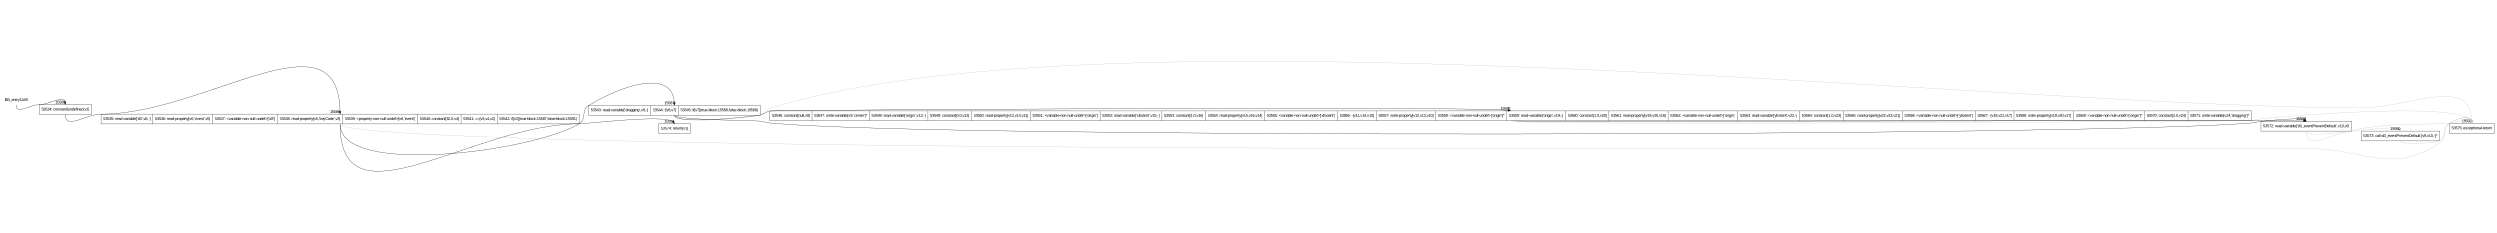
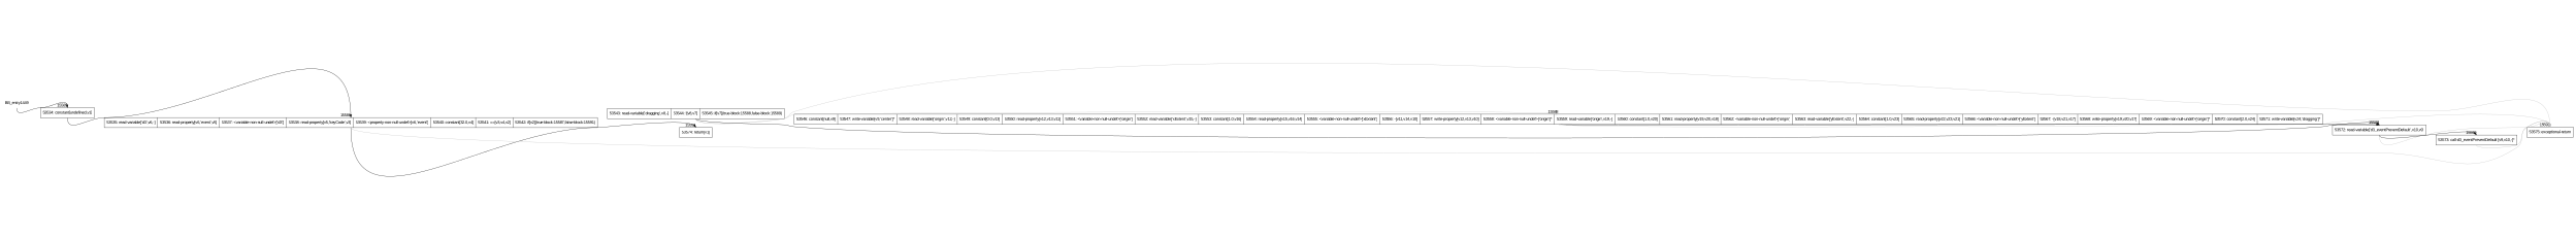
  digraph {
    fontname="Liberation Sans"
    rankdir=LR
    node [fontname="Liberation Sans" shape=record]
    edge [fontname="Liberation Sans" headport=n tailport=s]
    n1 [label=BB_entry1449 shape=none]
    n2 [label="{53534: constant[undefined,v1]}"]
    n3 [label="{53535: read-variable['d3',v6,-]|53536: read-property[v6,'event',v5]|53537: \<variable-non-null-undef\>['d3']|53538: read-property[v5,'keyCode',v3]|53539: \<property-non-null-undef\>[v6,'event']|53540: constant[32.0,v4]|53541: ==[v3,v4,v2]|53542: if[v2](true-block:15587,false-block:15591)}"]
    n4 [label="{53543: read-variable['dragging',v8,-]|53544: ![v8,v7]|53545: if[v7](true-block:15588,false-block:15589)}"]
    n5 [label="{53574: return[v1]}"]
    n6 [label="{53575: exceptional-return}"]
    n7 [label="{53546: constant[null,v9]|53547: write-variable[v9,'center']*|53548: read-variable['origin',v12,-]|53549: constant[0.0,v13]|53550: read-property[v12,v13,v11]|53551: \<variable-non-null-undef\>['origin']|53552: read-variable['xExtent',v15,-]|53553: constant[1.0,v16]|53554: read-property[v15,v16,v14]|53555: \<variable-non-null-undef\>['xExtent']|53556: -[v11,v14,v10]|53557: write-property[v12,v13,v10]|53558: \<variable-non-null-undef\>['origin']*|53559: read-variable['origin',v19,-]|53560: constant[1.0,v20]|53561: read-property[v19,v20,v18]|53562: \<variable-non-null-undef\>['origin']|53563: read-variable['yExtent',v22,-]|53564: constant[1.0,v23]|53565: read-property[v22,v23,v21]|53566: \<variable-non-null-undef\>['yExtent']|53567: -[v18,v21,v17]|53568: write-property[v19,v20,v17]|53569: \<variable-non-null-undef\>['origin']*|53570: constant[2.0,v24]|53571: write-variable[v24,'dragging']*}"]
    n8 [label="{53572: read-variable['d3_eventPreventDefault',v10,v9]}"]
    n9 [label="{53573: call-d3_eventPreventDefault [v9,v10,-]*}"]
    n1 -> n2 [headlabel="    15585"]
    n2 -> n3 [headlabel="      15586"]
-   n3 -> n4 [headlabel="      15587"]
    n3 -> n5 [headlabel="      15591"]
    n3 -> n6 [color=gray headlabel="      15592"]
    n4 -> n6 [color=gray]
-   n4 -> n7 [headlabel="      15588"]
+   n4 -> n7 [headlabel="      15588" color=gray]
    n4 -> n8 [headlabel="      15589"]
    n7 -> n6 [color=gray]
    n7 -> n8
    n8 -> n6 [color=gray]
-   n8 -> n9 [headlabel="      15590" color=gray]
+   n8 -> n9 [headlabel="      15590"]
    n9 -> n6 [color=gray]
  }
